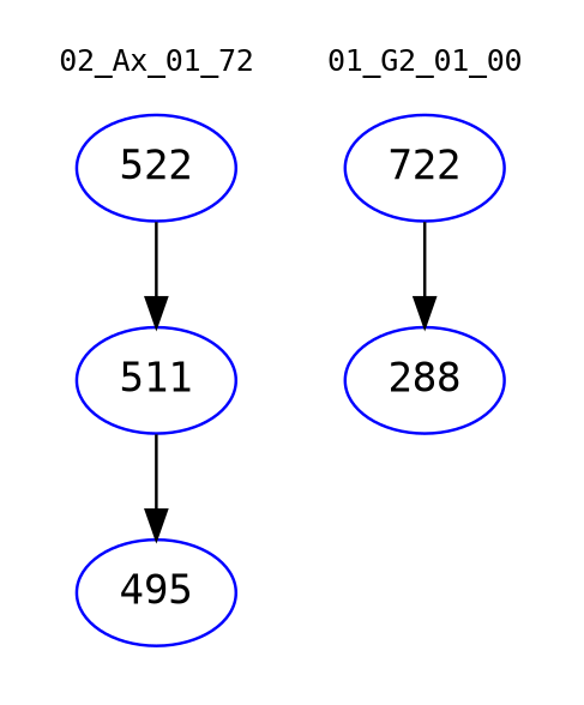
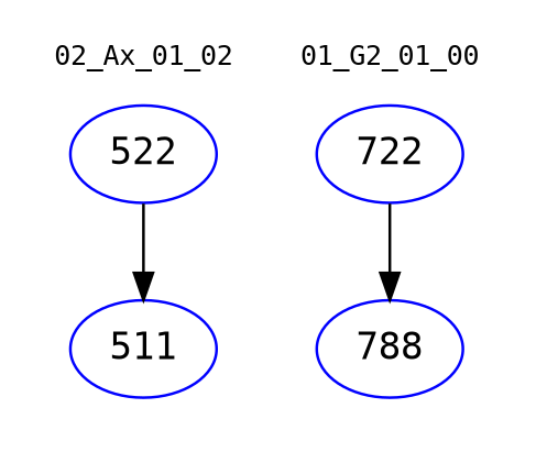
  digraph {
    fontname="DejaVu Sans Mono"
    node [color=blue fontname="DejaVu Sans Mono"]
    edge [color=black fontname="DejaVu Sans Mono"]
    n1 [label=511]
    n2 [label=522]
-   n3 [label=495]
    n4 [label=722]
-   n5 [label=288]
+   n5 [label=788]
    subgraph cluster_1 {
      color=white
      fontsize=10
-     label="02_Ax_01_72"
+     label="02_Ax_01_02"
      n1
      n2
-     n3
    }
    subgraph cluster_2 {
      color=white
      fontsize=10
      label="01_G2_01_00"
      n4
      n5
    }
-   n1 -> n3
    n2 -> n1
    n4 -> n5
  }
